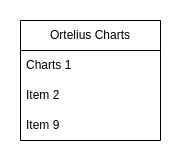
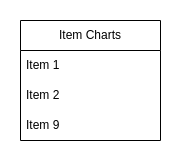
  <mxCell id="0" />
  <mxCell id="1" parent="0" />
- <mxCell id="2" value="Ortelius Charts" style="swimlane;fontStyle=0;childLayout=stackLayout;horizontal=1;startSize=30;horizontalStack=0;resizeParent=1;resizeParentMax=0;resizeLast=0;collapsible=1;marginBottom=0;whiteSpace=wrap;html=1;" vertex="1" parent="1"><mxGeometry x="20" y="20" width="140" height="120" as="geometry" /></mxCell>
- <mxCell id="3" value="Charts 1" style="text;strokeColor=none;fillColor=none;align=left;verticalAlign=middle;spacingLeft=4;spacingRight=4;overflow=hidden;points=[[0,0.5],[1,0.5]];portConstraint=eastwest;rotatable=0;whiteSpace=wrap;html=1;" vertex="1" parent="2"><mxGeometry y="30" width="140" height="30" as="geometry" /></mxCell>
+ <mxCell id="2" value="Item Charts" style="swimlane;fontStyle=0;childLayout=stackLayout;horizontal=1;startSize=30;horizontalStack=0;resizeParent=1;resizeParentMax=0;resizeLast=0;collapsible=1;marginBottom=0;whiteSpace=wrap;html=1;" vertex="1" parent="1"><mxGeometry x="20" y="20" width="140" height="120" as="geometry" /></mxCell>
+ <mxCell id="3" value="Item 1" style="text;strokeColor=none;fillColor=none;align=left;verticalAlign=middle;spacingLeft=4;spacingRight=4;overflow=hidden;points=[[0,0.5],[1,0.5]];portConstraint=eastwest;rotatable=0;whiteSpace=wrap;html=1;" vertex="1" parent="2"><mxGeometry y="30" width="140" height="30" as="geometry" /></mxCell>
  <mxCell id="4" value="Item 2" style="text;strokeColor=none;fillColor=none;align=left;verticalAlign=middle;spacingLeft=4;spacingRight=4;overflow=hidden;points=[[0,0.5],[1,0.5]];portConstraint=eastwest;rotatable=0;whiteSpace=wrap;html=1;" vertex="1" parent="2"><mxGeometry y="60" width="140" height="30" as="geometry" /></mxCell>
  <mxCell id="5" value="Item 9" style="text;strokeColor=none;fillColor=none;align=left;verticalAlign=middle;spacingLeft=4;spacingRight=4;overflow=hidden;points=[[0,0.5],[1,0.5]];portConstraint=eastwest;rotatable=0;whiteSpace=wrap;html=1;" vertex="1" parent="2"><mxGeometry y="90" width="140" height="30" as="geometry" /></mxCell>
